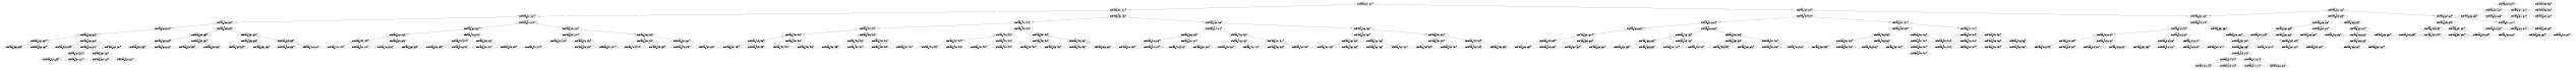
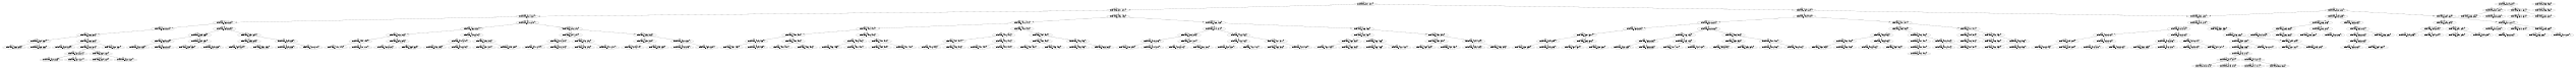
  digraph {
    n1 [label="Node{data=[5077, 5077]}"]
    n2 [label="Node{data=[3701, 3701]}"]
    n3 [label="Node{data=[6297, 6297]}"]
    n4 [label="Node{data=[3614, 3614]}"]
    n5 [label="Node{data=[4896, 4896]}"]
    n6 [label="Node{data=[6251, 6251]}"]
    n7 [label="Node{data=[9029, 9029]}"]
    n8 [label="Node{data=[3410, 3410]}"]
    n9 [label="Node{data=[3630, 3630]}"]
    n10 [label="Node{data=[4880, 4880]}"]
    n11 [label="Node{data=[4912, 4912]}"]
    n12 [label="Node{data=[3361, 3361]}"]
    n13 [label="Node{data=[3418, 3418]}"]
    n14 [label="Node{data=[3622, 3622]}"]
    n15 [label="Node{data=[3693, 3693]}"]
    n16 [label="Node{data=[2758, 2758]}"]
    n17 [label="Node{data=[3406, 3406]}"]
    n18 [label="Node{data=[3414, 3414]}"]
    n19 [label="Node{data=[3463, 3463]}"]
    n20 [label="Node{data=[1994, 1994]}"]
    n21 [label="Node{data=[3296, 3296]}"]
    n22 [label="Node{data=[3404, 3404]}"]
    n23 [label="Node{data=[3408, 3408]}"]
    n24 [label="Node{data=[1472, 1472]}"]
    n25 [label="Node{data=[2721, 2721]}"]
    n26 [label="Node{data=[2806, 2806]}"]
    n27 [label="Node{data=[3339, 3339]}"]
    n28 [label="Node{data=[3403, 3403]}"]
    n29 [label="Node{data=[3405, 3405]}"]
    n30 [label="Node{data=[3407, 3407]}"]
    n31 [label="Node{data=[3409, 3409]}"]
    n32 [label="Node{data=[3412, 3412]}"]
    n33 [label="Node{data=[3416, 3416]}"]
    n34 [label="Node{data=[3420, 3420]}"]
    n35 [label="Node{data=[3572, 3572]}"]
    n36 [label="Node{data=[3411, 3411]}"]
+   n37 [label="Node{data=[3413, 3413]}"]
    n38 [label="Node{data=[3415, 3415]}"]
    n39 [label="Node{data=[3417, 3417]}"]
    n40 [label="Node{data=[3419, 3419]}"]
    n41 [label="Node{data=[3439, 3439]}"]
    n42 [label="Node{data=[3489, 3489]}"]
    n43 [label="Node{data=[3597, 3597]}"]
    n44 [label="Node{data=[3626, 3626]}"]
    n45 [label="Node{data=[3689, 3689]}"]
    n46 [label="Node{data=[3697, 3697]}"]
    n47 [label="Node{data=[3618, 3618]}"]
    n48 [label="Node{data=[3616, 3616]}"]
    n49 [label="Node{data=[3620, 3620]}"]
    n50 [label="Node{data=[3624, 3624]}"]
    n51 [label="Node{data=[3628, 3628]}"]
    n52 [label="Node{data=[3615, 3615]}"]
    n53 [label="Node{data=[3617, 3617]}"]
    n54 [label="Node{data=[3619, 3619]}"]
    n55 [label="Node{data=[3621, 3621]}"]
    n56 [label="Node{data=[3623, 3623]}"]
    n57 [label="Node{data=[3625, 3625]}"]
    n58 [label="Node{data=[3627, 3627]}"]
    n59 [label="Node{data=[3629, 3629]}"]
    n60 [label="Node{data=[3659, 3659]}"]
    n61 [label="Node{data=[3691, 3691]}"]
    n62 [label="Node{data=[3695, 3695]}"]
    n63 [label="Node{data=[3699, 3699]}"]
    n64 [label="Node{data=[3631, 3631]}"]
    n65 [label="Node{data=[3688, 3688]}"]
    n66 [label="Node{data=[3690, 3690]}"]
    n67 [label="Node{data=[3692, 3692]}"]
    n68 [label="Node{data=[3694, 3694]}"]
    n69 [label="Node{data=[3696, 3696]}"]
    n70 [label="Node{data=[3698, 3698]}"]
    n71 [label="Node{data=[3700, 3700]}"]
    n72 [label="Node{data=[3741, 3741]}"]
    n73 [label="Node{data=[4888, 4888]}"]
    n74 [label="Node{data=[4904, 4904]}"]
    n75 [label="Node{data=[4920, 4920]}"]
    n76 [label="Node{data=[3705, 3705]}"]
    n77 [label="Node{data=[4463, 4463]}"]
    n78 [label="Node{data=[4884, 4884]}"]
    n79 [label="Node{data=[4892, 4892]}"]
    n80 [label="Node{data=[3703, 3703]}"]
    n81 [label="Node{data=[3707, 3707]}"]
    n82 [label="Node{data=[4138, 4138]}"]
    n83 [label="Node{data=[4877, 4877]}"]
    n84 [label="Node{data=[3702, 3702]}"]
    n85 [label="Node{data=[3704, 3704]}"]
    n86 [label="Node{data=[3706, 3706]}"]
    n87 [label="Node{data=[3708, 3708]}"]
    n88 [label="Node{data=[3807, 3807]}"]
    n89 [label="Node{data=[4181, 4181]}"]
    n90 [label="Node{data=[4625, 4625]}"]
    n91 [label="Node{data=[4879, 4879]}"]
    n92 [label="Node{data=[4882, 4882]}"]
    n93 [label="Node{data=[4886, 4886]}"]
    n94 [label="Node{data=[4890, 4890]}"]
    n95 [label="Node{data=[4894, 4894]}"]
    n96 [label="Node{data=[4881, 4881]}"]
    n97 [label="Node{data=[4883, 4883]}"]
    n98 [label="Node{data=[4885, 4885]}"]
    n99 [label="Node{data=[4887, 4887]}"]
    n100 [label="Node{data=[4889, 4889]}"]
    n101 [label="Node{data=[4891, 4891]}"]
    n102 [label="Node{data=[4893, 4893]}"]
    n103 [label="Node{data=[4895, 4895]}"]
    n104 [label="Node{data=[4900, 4900]}"]
    n105 [label="Node{data=[4908, 4908]}"]
    n106 [label="Node{data=[4916, 4916]}"]
    n107 [label="Node{data=[4924, 4924]}"]
    n108 [label="Node{data=[4898, 4898]}"]
    n109 [label="Node{data=[4902, 4902]}"]
    n110 [label="Node{data=[4906, 4906]}"]
    n111 [label="Node{data=[4910, 4910]}"]
    n112 [label="Node{data=[4897, 4897]}"]
    n113 [label="Node{data=[4899, 4899]}"]
    n114 [label="Node{data=[4901, 4901]}"]
    n115 [label="Node{data=[4903, 4903]}"]
    n116 [label="Node{data=[4905, 4905]}"]
    n117 [label="Node{data=[4907, 4907]}"]
    n118 [label="Node{data=[4909, 4909]}"]
    n119 [label="Node{data=[4911, 4911]}"]
    n120 [label="Node{data=[4914, 4914]}"]
    n121 [label="Node{data=[4918, 4918]}"]
    n122 [label="Node{data=[4922, 4922]}"]
    n123 [label="Node{data=[4926, 4926]}"]
    n124 [label="Node{data=[4913, 4913]}"]
    n125 [label="Node{data=[4915, 4915]}"]
    n126 [label="Node{data=[4917, 4917]}"]
    n127 [label="Node{data=[4919, 4919]}"]
    n128 [label="Node{data=[4921, 4921]}"]
    n129 [label="Node{data=[4923, 4923]}"]
    n130 [label="Node{data=[4925, 4925]}"]
    n131 [label="Node{data=[5035, 5035]}"]
    n132 [label="Node{data=[5142, 5142]}"]
    n133 [label="Node{data=[6313, 6313]}"]
    n134 [label="Node{data=[9077, 9077]}"]
    n135 [label="Node{data=[5134, 5134]}"]
    n136 [label="Node{data=[5350, 5350]}"]
    n137 [label="Node{data=[6267, 6267]}"]
    n138 [label="Node{data=[6259, 6259]}"]
    n139 [label="Node{data=[6289, 6289]}"]
    n140 [label="Node{data=[5130, 5130]}"]
    n141 [label="Node{data=[5138, 5138]}"]
    n142 [label="Node{data=[6136, 6136]}"]
    n143 [label="Node{data=[5109, 5109]}"]
    n144 [label="Node{data=[5132, 5132]}"]
    n145 [label="Node{data=[5136, 5136]}"]
    n146 [label="Node{data=[5140, 5140]}"]
    n147 [label="Node{data=[5105, 5105]}"]
    n148 [label="Node{data=[5129, 5129]}"]
    n149 [label="Node{data=[5131, 5131]}"]
    n150 [label="Node{data=[5133, 5133]}"]
    n151 [label="Node{data=[5135, 5135]}"]
    n152 [label="Node{data=[5137, 5137]}"]
    n153 [label="Node{data=[5139, 5139]}"]
    n154 [label="Node{data=[5141, 5141]}"]
    n155 [label="Node{data=[5146, 5146]}"]
    n156 [label="Node{data=[5144, 5144]}"]
    n157 [label="Node{data=[5148, 5148]}"]
    n158 [label="Node{data=[5897, 5897]}"]
    n159 [label="Node{data=[6199, 6199]}"]
    n160 [label="Node{data=[5143, 5143]}"]
    n161 [label="Node{data=[5145, 5145]}"]
    n162 [label="Node{data=[5147, 5147]}"]
    n163 [label="Node{data=[5268, 5268]}"]
    n164 [label="Node{data=[5383, 5383]}"]
    n165 [label="Node{data=[6072, 6072]}"]
    n166 [label="Node{data=[6167, 6167]}"]
    n167 [label="Node{data=[6245, 6245]}"]
    n168 [label="Node{data=[6255, 6255]}"]
    n169 [label="Node{data=[6263, 6263]}"]
    n170 [label="Node{data=[6271, 6271]}"]
    n171 [label="Node{data=[6293, 6293]}"]
    n172 [label="Node{data=[6257, 6257]}"]
    n173 [label="Node{data=[6261, 6261]}"]
    n174 [label="Node{data=[6265, 6265]}"]
    n175 [label="Node{data=[6253, 6253]}"]
    n176 [label="Node{data=[6252, 6252]}"]
    n177 [label="Node{data=[6254, 6254]}"]
    n178 [label="Node{data=[6256, 6256]}"]
    n179 [label="Node{data=[6258, 6258]}"]
    n180 [label="Node{data=[6260, 6260]}"]
    n181 [label="Node{data=[6262, 6262]}"]
    n182 [label="Node{data=[6264, 6264]}"]
    n183 [label="Node{data=[6266, 6266]}"]
    n184 [label="Node{data=[6269, 6269]}"]
    n185 [label="Node{data=[6273, 6273]}"]
    n186 [label="Node{data=[6272, 6272]}"]
    n187 [label="Node{data=[6291, 6291]}"]
    n188 [label="Node{data=[6295, 6295]}"]
    n189 [label="Node{data=[6268, 6268]}"]
    n190 [label="Node{data=[6270, 6270]}"]
    n191 [label="Node{data=[6288, 6288]}"]
    n192 [label="Node{data=[6290, 6290]}"]
    n193 [label="Node{data=[6292, 6292]}"]
    n194 [label="Node{data=[6294, 6294]}"]
    n195 [label="Node{data=[6296, 6296]}"]
    n196 [label="Node{data=[6305, 6305]}"]
    n197 [label="Node{data=[8862, 8862]}"]
    n198 [label="Node{data=[9069, 9069]}"]
    n199 [label="Node{data=[9111, 9111]}"]
    n200 [label="Node{data=[6301, 6301]}"]
    n201 [label="Node{data=[7166, 7166]}"]
    n202 [label="Node{data=[9025, 9025]}"]
    n203 [label="Node{data=[6299, 6299]}"]
    n204 [label="Node{data=[6303, 6303]}"]
    n205 [label="Node{data=[6309, 6309]}"]
    n206 [label="Node{data=[6307, 6307]}"]
    n207 [label="Node{data=[6311, 6311]}"]
    n208 [label="Node{data=[6298, 6298]}"]
    n209 [label="Node{data=[6300, 6300]}"]
    n210 [label="Node{data=[6302, 6302]}"]
    n211 [label="Node{data=[6304, 6304]}"]
    n212 [label="Node{data=[6306, 6306]}"]
    n213 [label="Node{data=[6308, 6308]}"]
    n214 [label="Node{data=[6310, 6310]}"]
    n215 [label="Node{data=[6312, 6312]}"]
    n216 [label="Node{data=[6356, 6356]}"]
    n217 [label="Node{data=[7643, 7643]}"]
    n218 [label="Node{data=[8930, 8930]}"]
    n219 [label="Node{data=[9027, 9027]}"]
    n220 [label="Node{data=[6355, 6355]}"]
    n221 [label="Node{data=[6357, 6357]}"]
    n222 [label="Node{data=[7304, 7304]}"]
    n223 [label="Node{data=[7727, 7727]}"]
    n224 [label="Node{data=[8898, 8898]}"]
    n225 [label="Node{data=[8993, 8993]}"]
    n226 [label="Node{data=[9026, 9026]}"]
    n227 [label="Node{data=[9028, 9028]}"]
    n228 [label="Node{data=[9033, 9033]}"]
    n229 [label="Node{data=[9073, 9073]}"]
    n230 [label="Node{data=[9079, 9079]}"]
    n231 [label="Node{data=[9457, 9457]}"]
    n232 [label="Node{data=[9031, 9031]}"]
    n233 [label="Node{data=[9035, 9035]}"]
    n234 [label="Node{data=[9071, 9071]}"]
    n235 [label="Node{data=[9075, 9075]}"]
    n236 [label="Node{data=[9030, 9030]}"]
    n237 [label="Node{data=[9032, 9032]}"]
    n238 [label="Node{data=[9034, 9034]}"]
    n239 [label="Node{data=[9036, 9036]}"]
    n240 [label="Node{data=[9070, 9070]}"]
    n241 [label="Node{data=[9074, 9074]}"]
    n242 [label="Node{data=[9076, 9076]}"]
    n243 [label="Node{data=[9072, 9072]}"]
    n244 [label="Node{data=[9078, 9078]}"]
    n245 [label="Node{data=[9080, 9080]}"]
    n246 [label="Node{data=[9263, 9263]}"]
    n247 [label="Node{data=[9232, 9232]}"]
    n248 [label="Node{data=[9281, 9281]}"]
    n249 [label="Node{data=[9525, 9525]}"]
    n250 [label="Node{data=[9586, 9586]}"]
    n1 -> n2
    n1 -> n3
    n2 -> n4
    n2 -> n5
    n3 -> n6
    n3 -> n7
    n4 -> n8
    n4 -> n9
    n5 -> n10
    n5 -> n11
    n6 -> n132
    n7 -> n133
    n7 -> n134
    n8 -> n12
    n8 -> n13
    n9 -> n14
    n9 -> n15
    n10 -> n72
    n10 -> n73
    n11 -> n74
    n11 -> n75
    n12 -> n16
    n12 -> n17
    n13 -> n18
    n13 -> n19
    n14 -> n44
    n15 -> n45
    n15 -> n46
    n16 -> n20
    n16 -> n21
    n17 -> n22
    n17 -> n23
    n18 -> n32
    n18 -> n33
    n19 -> n34
    n19 -> n35
    n20 -> n24
    n20 -> n25
    n21 -> n26
    n21 -> n27
    n22 -> n28
    n22 -> n29
    n23 -> n30
    n23 -> n31
    n32 -> n36
+   n32 -> n37
    n33 -> n38
    n33 -> n39
    n34 -> n40
    n34 -> n41
    n35 -> n42
    n35 -> n43
    n44 -> n50
    n44 -> n51
    n45 -> n60
    n45 -> n61
    n46 -> n62
    n46 -> n63
    n47 -> n48
    n47 -> n49
    n48 -> n52
    n48 -> n53
    n49 -> n54
    n49 -> n55
    n50 -> n56
    n50 -> n57
    n51 -> n47
    n51 -> n58
    n51 -> n59
    n60 -> n64
    n60 -> n65
    n61 -> n66
    n61 -> n67
    n62 -> n68
    n62 -> n69
    n63 -> n70
    n63 -> n71
    n72 -> n76
    n72 -> n77
    n73 -> n78
    n73 -> n79
    n74 -> n104
    n74 -> n105
    n75 -> n106
    n75 -> n107
    n76 -> n80
    n76 -> n81
    n77 -> n82
    n77 -> n83
    n78 -> n92
    n78 -> n93
    n79 -> n94
    n79 -> n95
    n80 -> n84
    n80 -> n85
    n81 -> n86
    n81 -> n87
    n82 -> n88
    n82 -> n89
    n83 -> n90
    n83 -> n91
    n92 -> n96
    n92 -> n97
    n93 -> n98
    n93 -> n99
    n94 -> n100
    n94 -> n101
    n95 -> n102
    n95 -> n103
    n104 -> n108
    n104 -> n109
    n105 -> n110
    n105 -> n111
    n106 -> n120
    n106 -> n121
    n107 -> n122
    n107 -> n123
    n108 -> n112
    n108 -> n113
    n109 -> n114
    n109 -> n115
    n110 -> n116
    n110 -> n117
    n111 -> n118
    n111 -> n119
    n120 -> n124
    n120 -> n125
    n121 -> n126
    n121 -> n127
    n122 -> n128
    n122 -> n129
    n123 -> n130
    n123 -> n131
    n132 -> n135
    n132 -> n136
    n133 -> n196
    n133 -> n197
    n134 -> n198
    n134 -> n199
    n135 -> n140
    n135 -> n141
    n136 -> n142
    n137 -> n6
    n137 -> n138
    n137 -> n139
    n138 -> n168
    n138 -> n169
    n139 -> n170
    n139 -> n171
    n140 -> n143
    n140 -> n144
    n141 -> n145
    n141 -> n146
    n142 -> n158
    n142 -> n159
    n143 -> n147
    n143 -> n148
    n144 -> n149
    n144 -> n150
    n145 -> n151
    n145 -> n152
    n146 -> n153
    n146 -> n154
    n155 -> n156
    n155 -> n157
    n156 -> n160
    n156 -> n161
    n157 -> n162
    n157 -> n163
    n158 -> n164
    n158 -> n165
    n159 -> n166
    n159 -> n167
    n164 -> n155
    n168 -> n172
    n169 -> n173
    n169 -> n174
    n170 -> n184
    n170 -> n185
    n170 -> n186
    n171 -> n187
    n171 -> n188
    n172 -> n178
    n172 -> n179
    n173 -> n180
    n173 -> n181
    n174 -> n182
    n174 -> n183
    n175 -> n176
    n175 -> n177
    n178 -> n175
    n184 -> n189
    n184 -> n190
    n185 -> n191
    n187 -> n192
    n187 -> n193
    n188 -> n194
    n188 -> n195
    n196 -> n200
    n197 -> n201
    n197 -> n202
    n198 -> n228
    n198 -> n229
    n199 -> n230
    n199 -> n231
    n200 -> n203
    n200 -> n204
    n201 -> n216
    n201 -> n217
    n202 -> n218
    n202 -> n219
    n203 -> n208
    n203 -> n209
    n204 -> n210
    n204 -> n211
    n205 -> n206
    n205 -> n207
    n206 -> n212
    n206 -> n213
    n207 -> n214
    n207 -> n215
    n216 -> n220
    n216 -> n221
    n217 -> n222
    n217 -> n223
    n218 -> n224
    n218 -> n225
    n219 -> n226
    n219 -> n227
    n228 -> n232
    n228 -> n233
    n229 -> n234
    n229 -> n235
    n230 -> n244
    n230 -> n245
    n231 -> n245
    n231 -> n246
    n232 -> n236
    n232 -> n237
    n233 -> n238
    n233 -> n239
    n234 -> n240
    n235 -> n241
    n235 -> n242
    n240 -> n243
    n246 -> n247
    n246 -> n248
    n249 -> n250
  }
